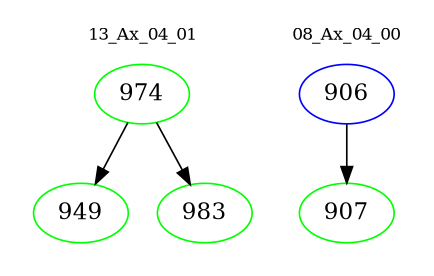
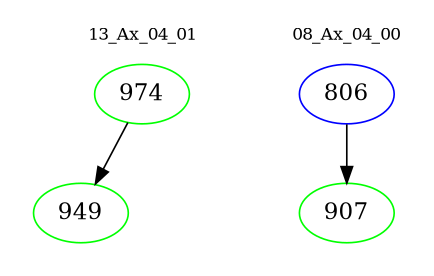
  digraph {
    node [color=green]
    edge [color=black]
    n1 [label=974]
    n2 [label=949]
-   n3 [label=983]
-   n4 [color=blue label=906]
+   n4 [color=blue label=806]
    n5 [label=907]
    subgraph cluster_1 {
      color=white
      fontsize=10
      label="13_Ax_04_01"
      n1
      n2
-     n3
    }
    subgraph cluster_2 {
      color=white
      fontsize=10
      label="08_Ax_04_00"
      n4
      n5
    }
    n1 -> n2
-   n1 -> n3
    n4 -> n5
  }
